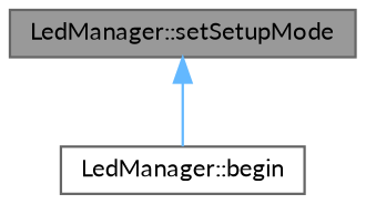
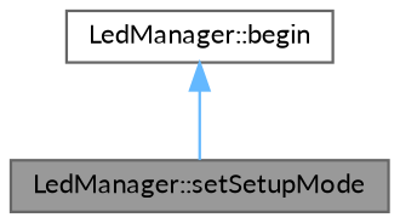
  digraph {
    rankdir=TB
    fontname=Lato
    node [fontname=Lato fontsize=10 shape=box style=filled]
    n1 [color=gray40 fillcolor=grey60 fontcolor=black height=0.2 label="LedManager::setSetupMode" width=0.4]
    n2 [color=grey40 fillcolor=white height=0.2 label="LedManager::begin" width=0.4]
-   n1 -> n2 [color=steelblue1 dir=back fontname=Lato fontsize=10 labelfontname=Helvetica labelfontsize=10 style=solid]
+   n2 -> n1 [color=steelblue1 dir=back fontname=Lato fontsize=10 labelfontname=Helvetica labelfontsize=10 style=solid]
  }
